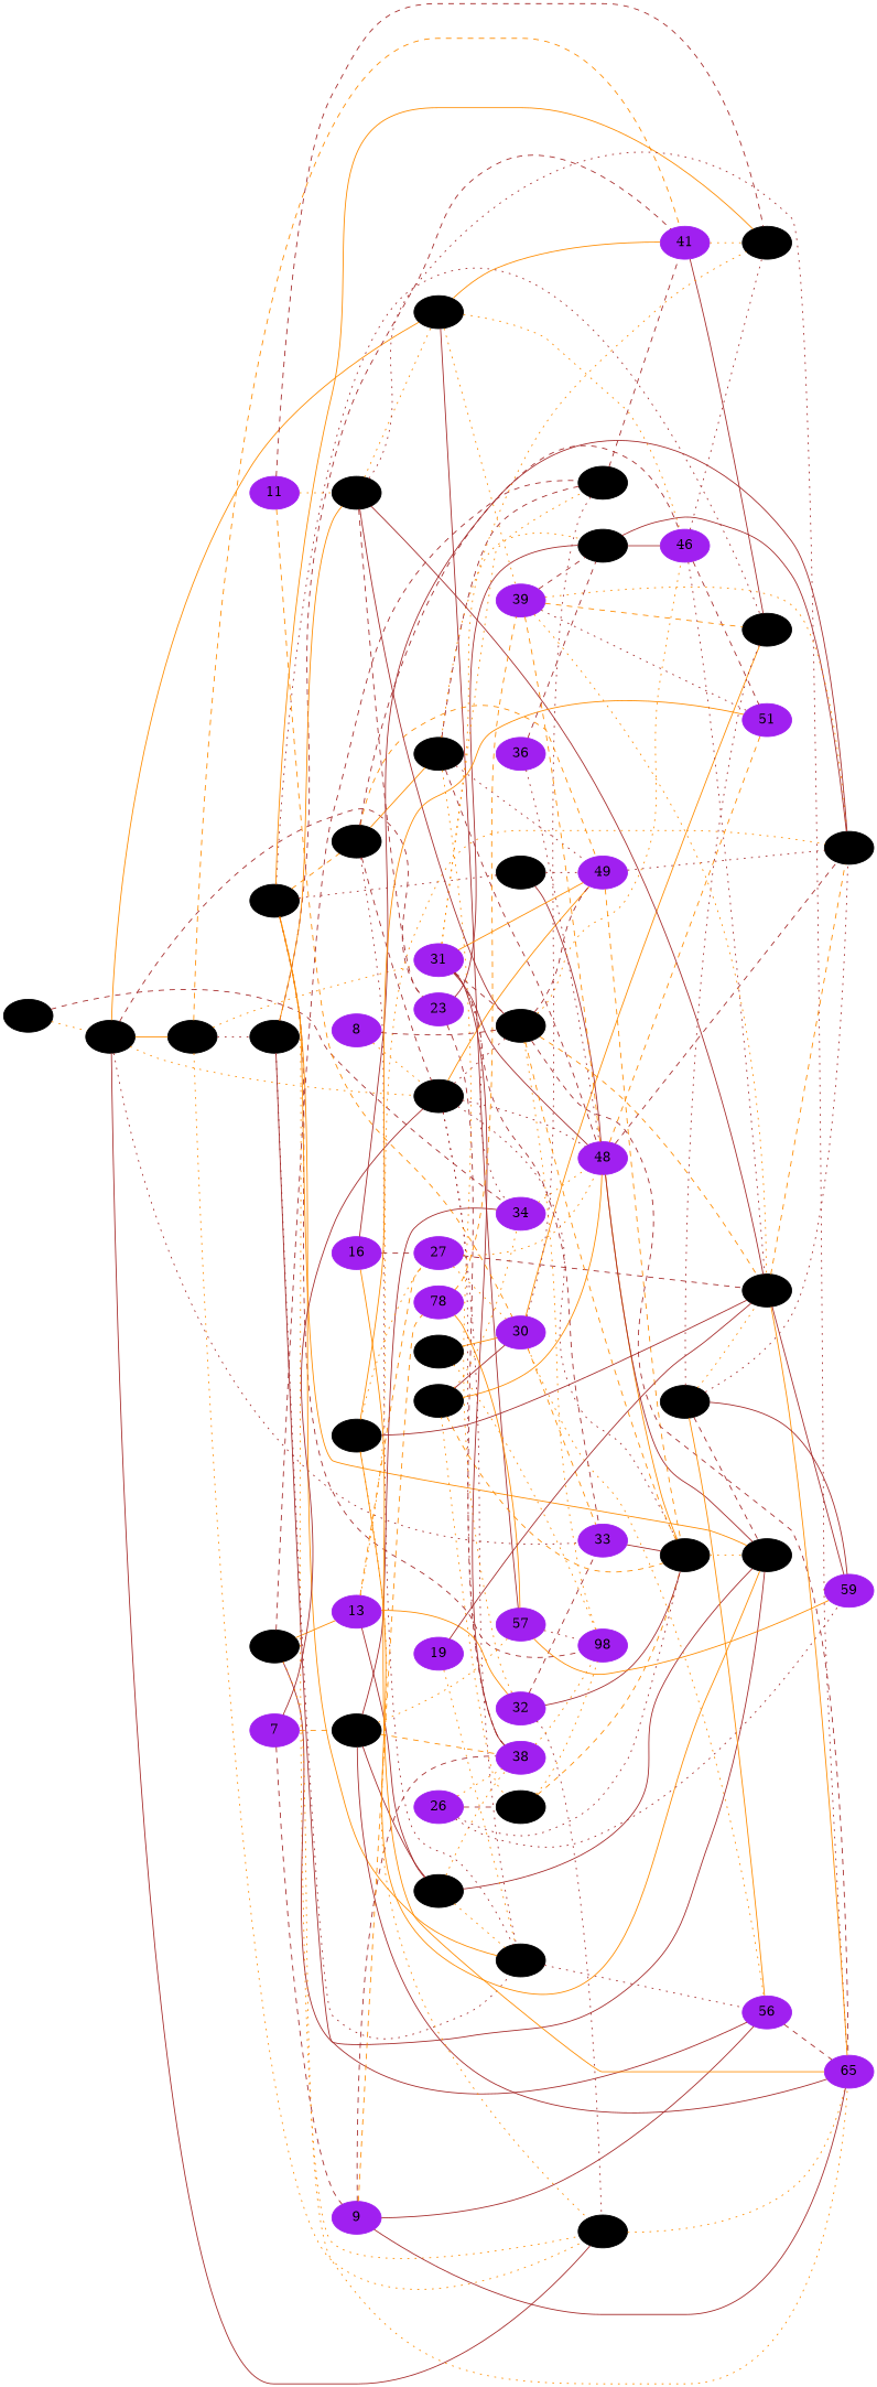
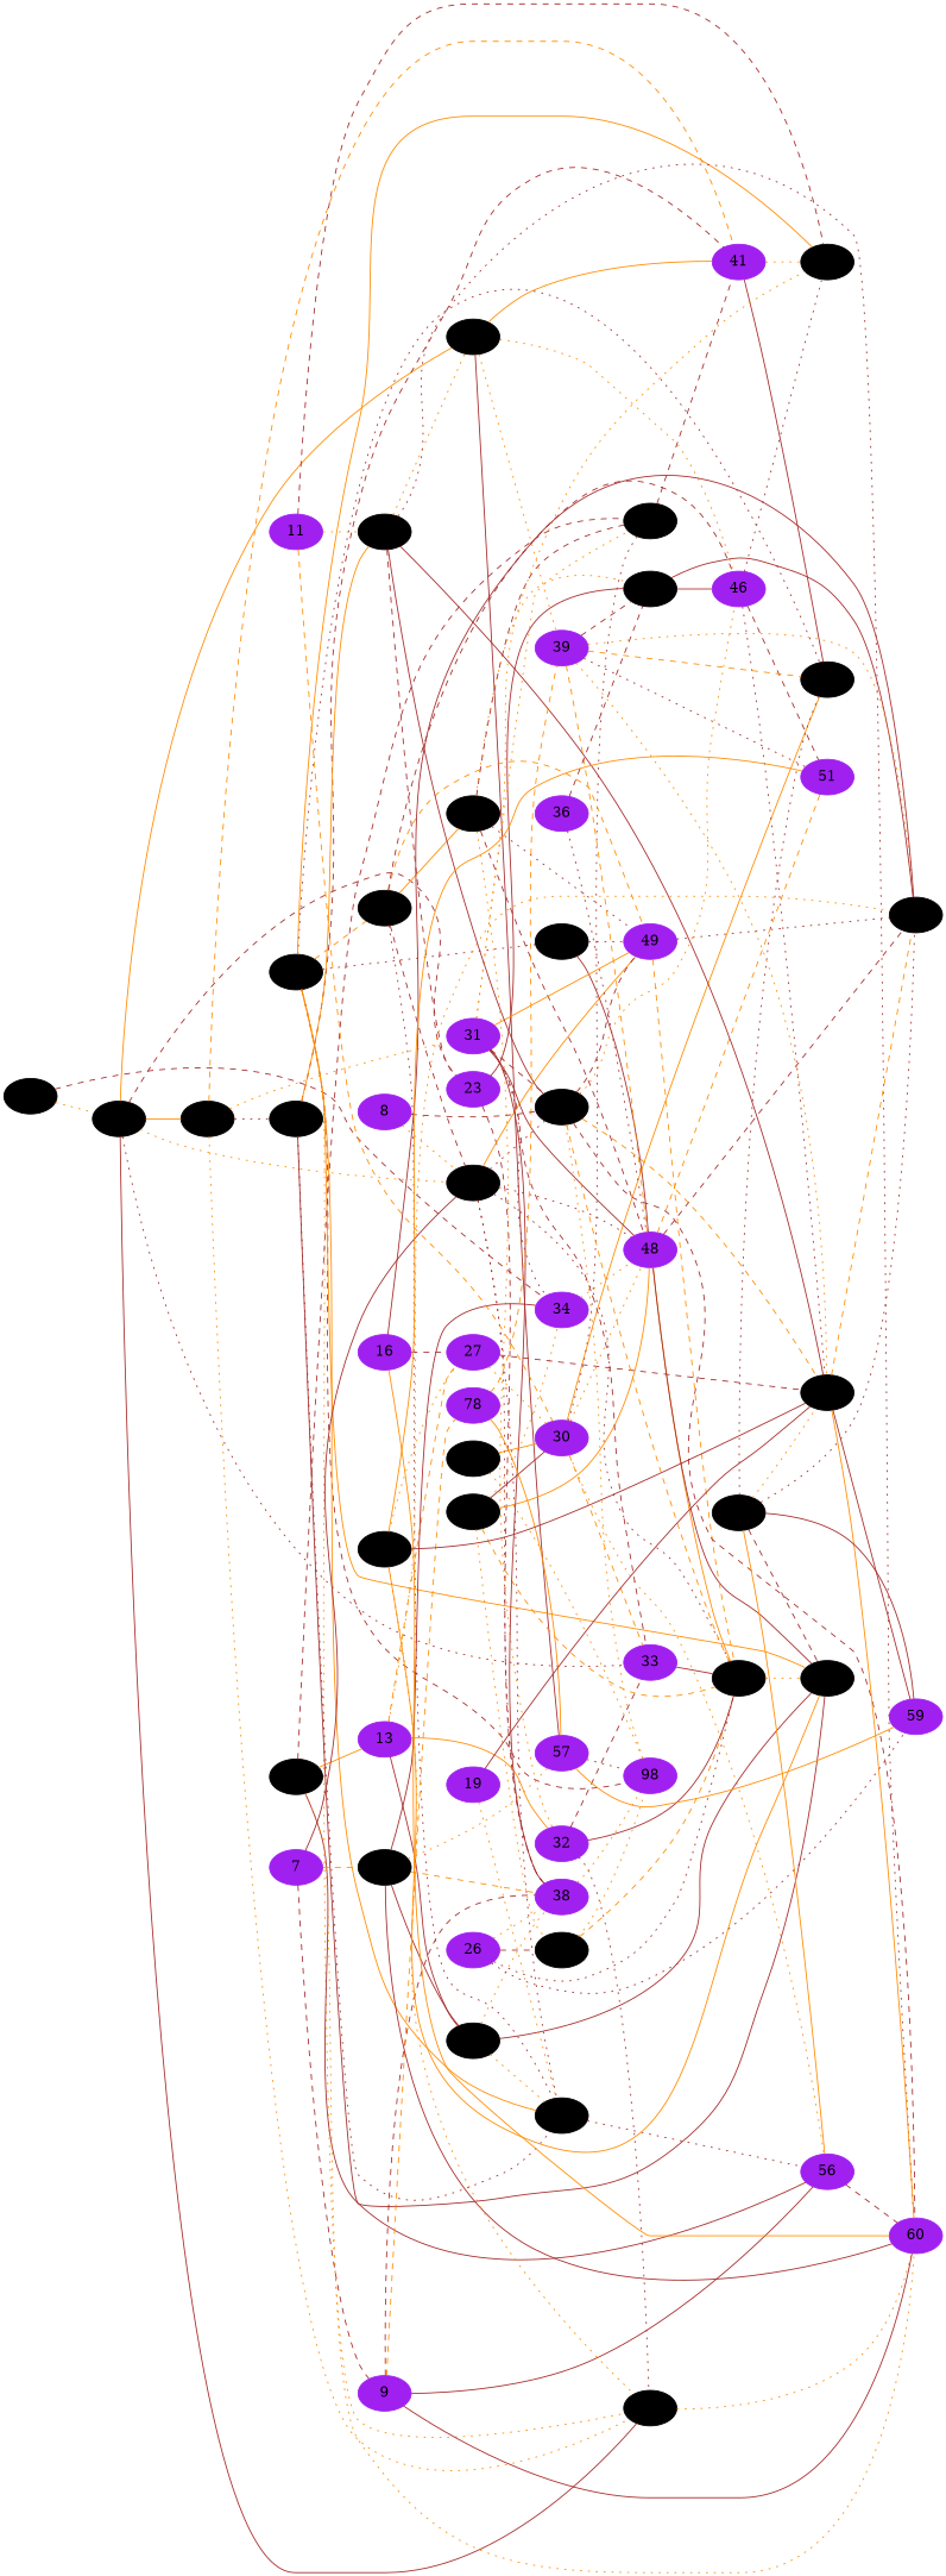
  graph {
    rankdir=LR
    node [color=black style=filled]
    edge [color=brown style=dotted weight=1.0]
    1
    5
    34 [color=purple]
    40
    6
    23 [color=purple]
    25
    33 [color=purple]
    37
    48 [color=purple]
    2
    30 [color=purple]
    45
    52
    44
    35
    56 [color=purple]
    n18 [color=purple label=98]
    55
    54
    51 [color=purple]
    3
    20
    24
    47
    53
    49 [color=purple]
    28
    46 [color=purple]
-   60 [color=purple label=65]
+   60 [color=purple]
    4
    13 [color=purple]
    27 [color=purple]
    29
    32 [color=purple]
    41 [color=purple]
    10
    31 [color=purple]
    38 [color=purple]
    43
    57 [color=purple]
    39 [color=purple]
    42
    22
    7 [color=purple]
    9 [color=purple]
    15
    n48 [color=purple label=78]
    8 [color=purple]
    50
    11 [color=purple]
    14
    59 [color=purple]
    16 [color=purple]
    17
    19 [color=purple]
    21
    26 [color=purple]
    36 [color=purple]
    1 -- 5 [color=darkorange]
    1 -- 34 [style=dashed]
    5 -- 40 [style=solid]
    5 -- 6 [color=darkorange style=solid]
    5 -- 23 [style=dashed]
    5 -- 25 [color=darkorange style=solid]
    5 -- 33
    5 -- 37 [color=darkorange]
    34 -- 48 [color=darkorange]
    40 -- 60 [color=darkorange]
    6 -- 40 [color=darkorange]
    6 -- 41 [color=darkorange style=dashed]
    6 -- 10
    6 -- 31 [color=darkorange]
    23 -- 38 [style=dashed]
    23 -- 43 [style=solid]
    25 -- 46 [color=darkorange]
    25 -- 41 [color=darkorange style=solid]
    25 -- 57 [style=solid]
    25 -- 39 [color=darkorange]
    33 -- 52 [style=solid]
    37 -- 48
    37 -- 52
    37 -- 53
    37 -- 49 [color=darkorange style=solid]
    37 -- 38
    37 -- 42
    48 -- 52 [color=darkorange style=solid]
    48 -- 55 [style=solid]
    48 -- 54 [style=dashed]
    48 -- 51 [color=darkorange style=dashed]
    2 -- 34 [color=darkorange]
    2 -- 48 [color=darkorange style=solid]
    2 -- 30 [style=solid]
    2 -- 45 [color=darkorange]
    2 -- 52 [color=darkorange style=dashed]
    30 -- 33 [color=darkorange style=dashed]
    30 -- 44 [color=darkorange style=solid]
    30 -- 35
    30 -- 56 [color=darkorange]
    45 -- 52 [color=darkorange style=dashed]
    45 -- n18 [color=darkorange]
    52 -- 55 [color=darkorange]
    35 -- 41 [style=dashed]
    56 -- 60 [style=dashed]
    3 -- 40 [color=darkorange]
    3 -- 44
    3 -- n18 [style=dashed]
    3 -- 55 [color=darkorange style=solid]
    3 -- 20
    3 -- 24 [color=darkorange style=dashed]
    3 -- 47 [color=darkorange style=solid]
    3 -- 53 [color=darkorange style=solid]
    20 -- 48 [style=solid]
    20 -- 49
    24 -- 37 [style=dashed]
    24 -- 53
    24 -- 49 [color=darkorange style=dashed]
    24 -- 28 [color=darkorange style=solid]
    24 -- 46 [style=dashed]
    53 -- 56
    49 -- 52 [color=darkorange style=dashed]
    49 -- 54
    28 -- 48 [style=dashed]
    28 -- 35 [style=dashed]
    28 -- 49
    28 -- 32 [color=darkorange]
    28 -- 43 [color=darkorange]
    46 -- 51 [style=dashed]
    46 -- 47
    46 -- 50
    4 -- 35 [style=dashed]
    4 -- 55 [style=solid]
    4 -- 60 [color=darkorange]
    4 -- 13 [color=darkorange style=solid]
    13 -- 54 [color=darkorange]
    13 -- 27 [color=darkorange style=dashed]
    13 -- 29 [style=solid]
    13 -- 32 [color=darkorange style=solid]
-   27 -- 48 [color=darkorange]
+   30 -- 48 [color=darkorange]
    27 -- 30 [color=darkorange]
    27 -- 50 [style=dashed]
    29 -- 55 [style=solid]
    29 -- 53 [color=darkorange]
    29 -- 38 [color=darkorange]
    32 -- 40
    32 -- 33 [style=dashed]
    32 -- 52 [style=solid]
    41 -- 44 [style=solid]
    41 -- 47 [color=darkorange]
    10 -- 56 [style=solid]
    10 -- 53
    10 -- 41 [style=dashed]
    10 -- 22 [color=darkorange style=solid]
    31 -- 34
    31 -- 33 [style=dashed]
    31 -- 48 [style=solid weight=2.0]
    31 -- 35 [color=darkorange weight=2.0]
    31 -- 47 [color=darkorange]
    31 -- 49 [color=darkorange style=solid]
    31 -- 38 [style=solid]
    31 -- 42 [style=dashed]
    38 -- n18 [color=darkorange]
    43 -- 54 [style=solid]
    43 -- 46 [style=solid]
    57 -- n18
    57 -- 59 [color=darkorange style=solid]
    39 -- 48 [color=darkorange style=dashed]
    39 -- 44 [color=darkorange style=dashed]
    39 -- 54 [color=darkorange]
    39 -- 51
    39 -- 43 [style=dashed]
    39 -- 50 [color=darkorange]
    42 -- 52 [color=darkorange style=dashed]
    42 -- n18 [color=darkorange]
    42 -- 49 [style=dashed]
    42 -- 46 [color=darkorange]
    42 -- 60 [style=dashed]
    42 -- 50 [color=darkorange style=dashed]
    22 -- 23 [style=dashed]
    22 -- 25 [color=darkorange]
    22 -- 60
    22 -- 42 [style=solid weight=2.0]
    22 -- 50 [style=solid]
    7 -- 37 [style=solid]
    7 -- 9 [style=dashed]
    7 -- 15 [color=darkorange style=dashed]
    9 -- 56 [style=solid]
    9 -- 60 [style=solid]
    9 -- 38 [style=dashed]
    9 -- n48 [color=darkorange style=dashed]
    15 -- 34 [style=solid]
    15 -- 60 [style=solid]
    15 -- 29 [style=solid]
    15 -- 38 [color=darkorange style=dashed]
    15 -- 57 [color=darkorange]
    n48 -- 57 [color=darkorange style=solid]
    n48 -- 39 [color=darkorange style=dashed]
    8 -- 37 [color=darkorange]
    8 -- 42 [style=dashed]
    50 -- 54 [color=darkorange style=dashed]
    50 -- 60 [color=darkorange style=solid]
    50 -- 59 [style=solid]
    11 -- 30 [color=darkorange style=dashed]
    11 -- 47 [style=dashed]
    11 -- 22 [color=darkorange]
    14 -- 30 [color=darkorange style=solid]
    14 -- n18 [color=darkorange]
    16 -- 54 [style=solid]
    16 -- 60 [color=darkorange style=solid]
    16 -- 27 [style=dashed]
    17 -- 40 [color=darkorange]
    17 -- 55 [color=darkorange style=solid]
    17 -- 51 [color=darkorange style=solid]
    17 -- 27 [color=darkorange]
    17 -- 50 [style=solid]
    19 -- 53 [color=darkorange]
    19 -- 50 [style=solid]
    21 -- 44
    21 -- 56 [color=darkorange style=solid]
    21 -- 55 [style=dashed]
    21 -- 54
    21 -- 50 [color=darkorange]
    21 -- 59 [style=solid]
    26 -- 45 [style=dashed]
    26 -- 52
    26 -- 38 [color=darkorange]
    26 -- 59
    36 -- 48
    36 -- 43 [style=dashed]
  }
